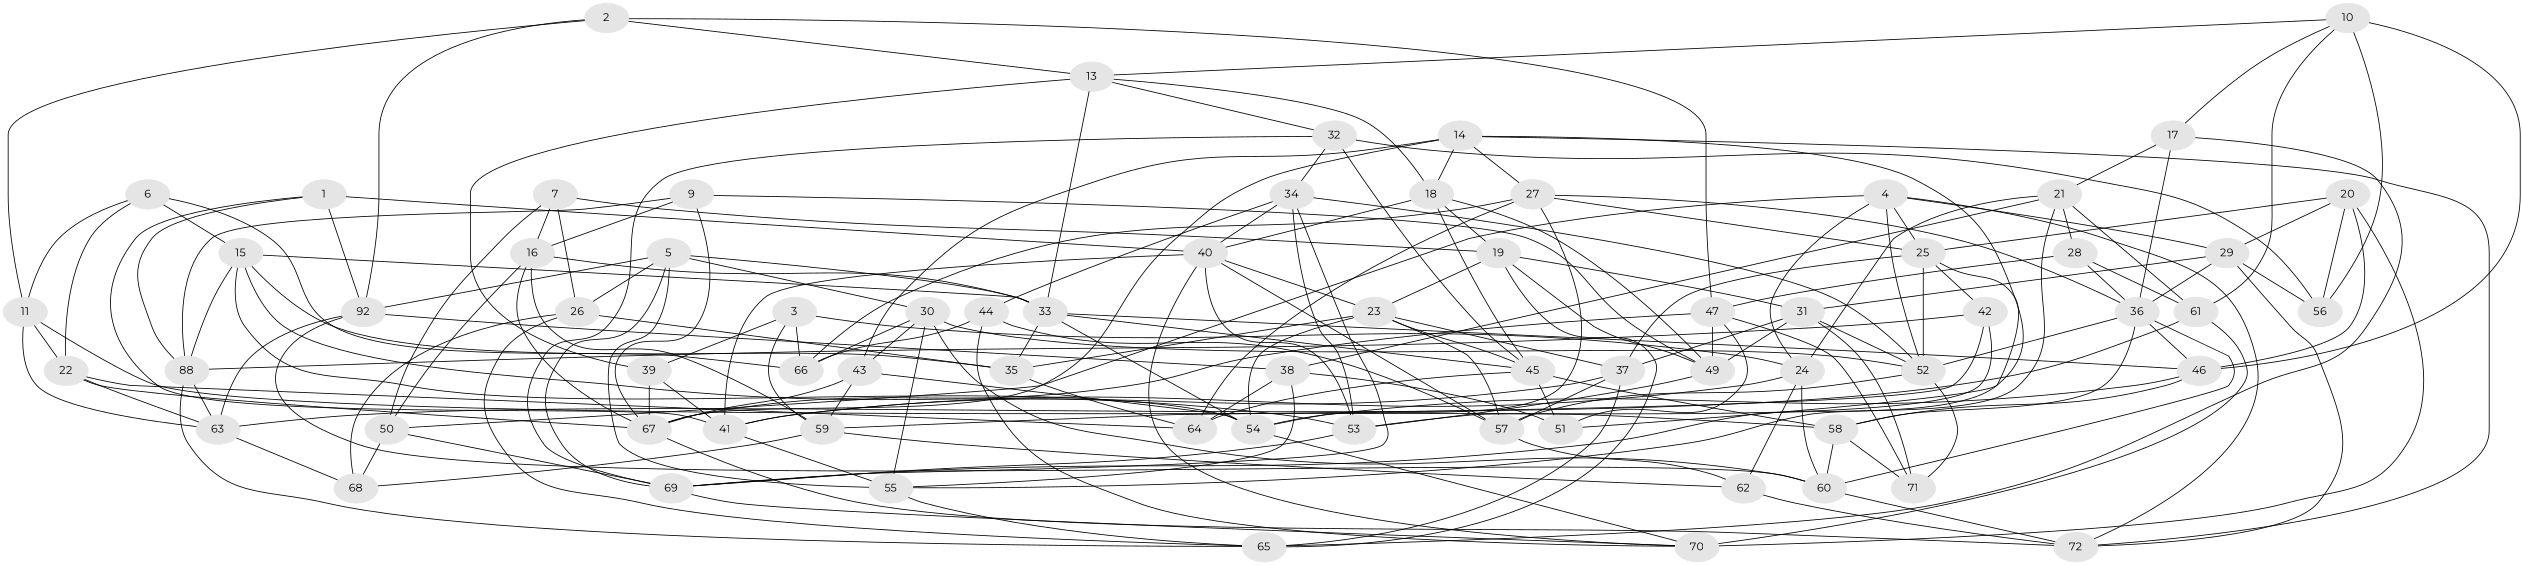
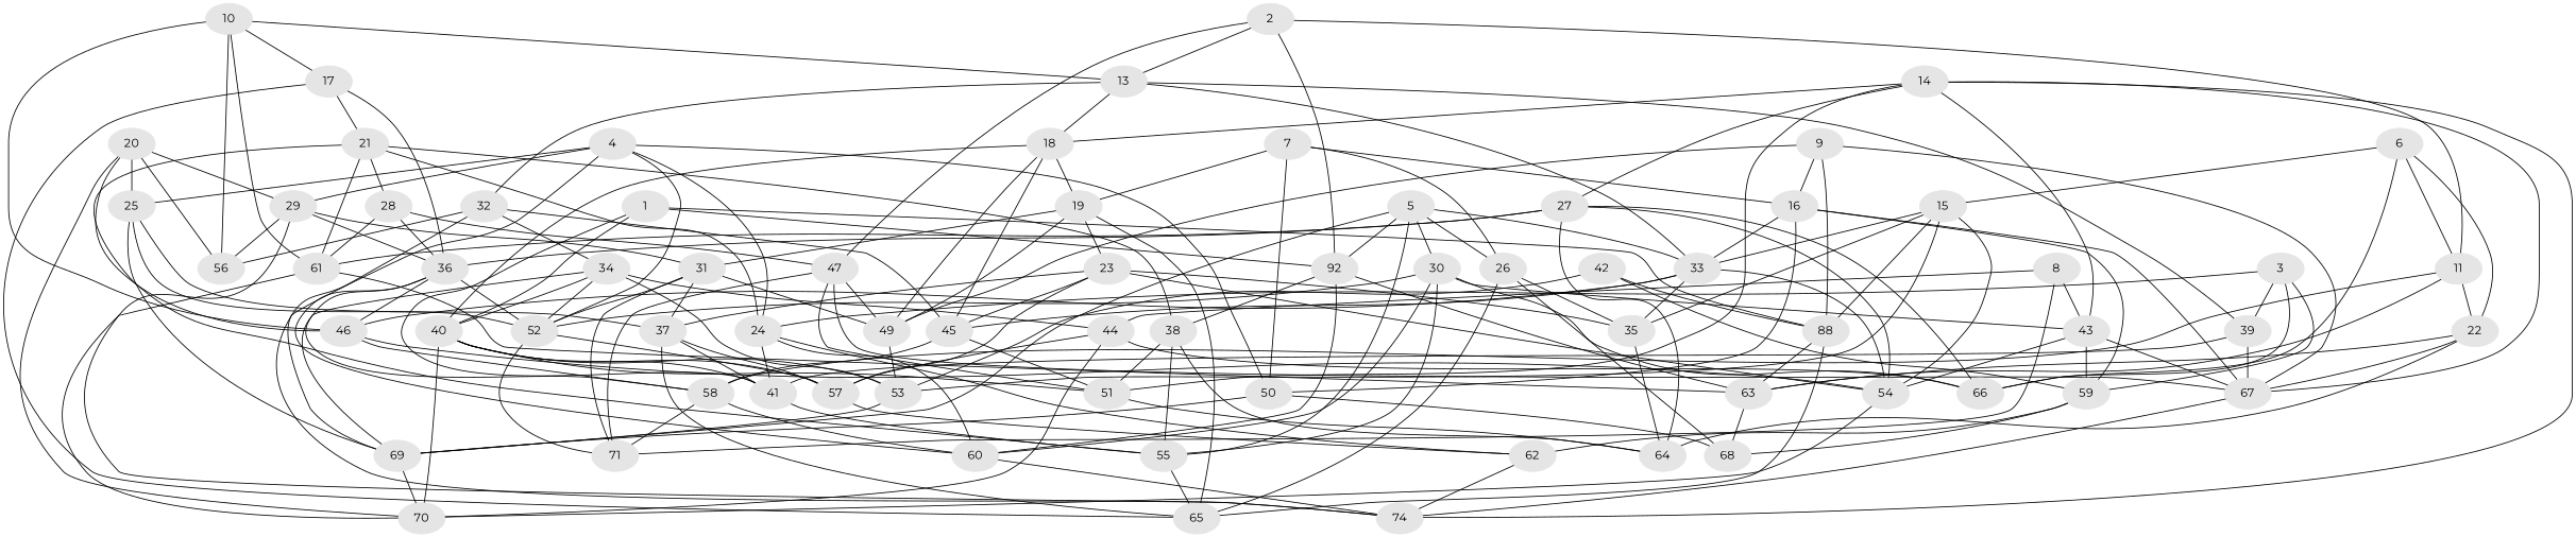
  graph {
    fontname=Montserrat
    node [color=gray90 fontname=Montserrat style=filled]
    edge [fontname=Montserrat weight=1.0]
    n1 [label=92]
    1
    40
    41
    n5 [label=88]
    63
    38
    60
    51
    53
    70
    57
    55
    65
    2
    11
    13
    47
    22
    58
    39
    33
    18
    32
    71
    49
    67
    3
    24
    59
    66
    62
    68
    4
    25
    29
    50
    52
-   72
+   72 [label=74]
    69
    37
    42
    56
    36
    31
    5
    26
    30
    35
    43
    46
    54
    45
    6
    15
    64
    7
    16
    19
    23
+   8
    44
    9
    10
    17
    61
    21
    34
    14
    27
    28
    20
    n1 -- 63
    n1 -- 38
    n1 -- 60
    1 -- n1
    1 -- 40
    1 -- 41
    1 -- n5
    40 -- 41
-   40 -- 23
+   40 -- 51
    40 -- 53
    40 -- 70
    40 -- 57
    41 -- 55
    n5 -- 63
    n5 -- 65
    63 -- 68
    38 -- 51
    38 -- 55
    38 -- 64
    60 -- 72
-   45 -- 64
+   51 -- 64
    53 -- 69
    57 -- 62
    55 -- 65
    2 -- n1
    2 -- 11
    2 -- 13
    2 -- 47
    11 -- 63
    11 -- 22 [weight=2.0]
    11 -- 58
    13 -- 39
    13 -- 33
    13 -- 18
    13 -- 32
    47 -- 51
    47 -- 71
    47 -- 49
    47 -- 67
    22 -- 63
    22 -- 67 [weight=2.0]
    22 -- 64 [weight=2.0]
    58 -- 60
    58 -- 71
    39 -- 41 [weight=2.0]
    39 -- 67 [weight=2.0]
    33 -- 35
    33 -- 46
    33 -- 54
    33 -- 45
    18 -- 40
    18 -- 49
    18 -- 45
    18 -- 19
    32 -- 69
    32 -- 56 [weight=2.0]
    32 -- 45
    32 -- 34
    49 -- 53
    67 -- 72
    3 -- 39
    3 -- 24
    3 -- 59
    3 -- 66
    24 -- 41
    24 -- 60
    24 -- 62
    59 -- 62
    59 -- 68
    62 -- 72
    4 -- 24
    4 -- 25
    4 -- 29
    4 -- 50
    4 -- 52
    4 -- 72
    25 -- 52
    25 -- 69
    25 -- 37
-   25 -- 42
    29 -- 72
    29 -- 56
    29 -- 36
    29 -- 31
    50 -- 68
    50 -- 69 [weight=2.0]
    52 -- 57
    52 -- 71
    69 -- 70
    37 -- 41
    37 -- 57
    37 -- 65
    42 -- n5
    42 -- 53
    42 -- 59
    36 -- 60
    36 -- 58
    36 -- 52
    36 -- 46
    31 -- 71
    31 -- 49
    31 -- 52
    31 -- 37
    5 -- n1
    5 -- 55
    5 -- 33
    5 -- 69
    5 -- 26
    5 -- 30
    26 -- 65
    26 -- 68
    26 -- 35 [weight=2.0]
    30 -- 60
    30 -- 55
    30 -- 66
    30 -- 52
    30 -- 43
    35 -- 64
    43 -- 67
    43 -- 59
    43 -- 54
    46 -- 58
    46 -- 54
    54 -- 70
    45 -- 51
    45 -- 58
    6 -- 11
    6 -- 22
    6 -- 66
    6 -- 15
    15 -- n5
    15 -- 53
    15 -- 33
    15 -- 35
    15 -- 54
    7 -- 50
    7 -- 26
    7 -- 16
    7 -- 19
    16 -- 33
    16 -- 67
    16 -- 59
    16 -- 50
    19 -- 65
    19 -- 49
    19 -- 31
    19 -- 23
    23 -- 57
    23 -- 37
    23 -- 35
    23 -- 54 [weight=2.0]
    23 -- 45
+   8 -- 71 [weight=2.0]
+   8 -- 43
+   8 -- 44
    44 -- 70
    44 -- 57
    44 -- 66 [weight=2.0]
    9 -- n5
    9 -- 49
    9 -- 67
    9 -- 16
    10 -- 13
    10 -- 56 [weight=2.0]
    10 -- 46
    10 -- 17
    10 -- 61
    17 -- 65
    17 -- 36
    17 -- 21
    61 -- 63
    61 -- 70
    21 -- 38
    21 -- 55
    21 -- 24
    21 -- 61
    21 -- 28
    34 -- 40
    34 -- 53
    34 -- 52
    34 -- 69
    34 -- 44
    14 -- 51
    14 -- 18
    14 -- 67
    14 -- 72
    14 -- 43
    14 -- 27
    27 -- 66
    27 -- 36
    27 -- 54
    27 -- 64
-   27 -- 25
+   27 -- 61
    28 -- 47
    28 -- 36
    28 -- 61
    20 -- 70
    20 -- 25 [weight=2.0]
    20 -- 29
    20 -- 56
    20 -- 46
  }
